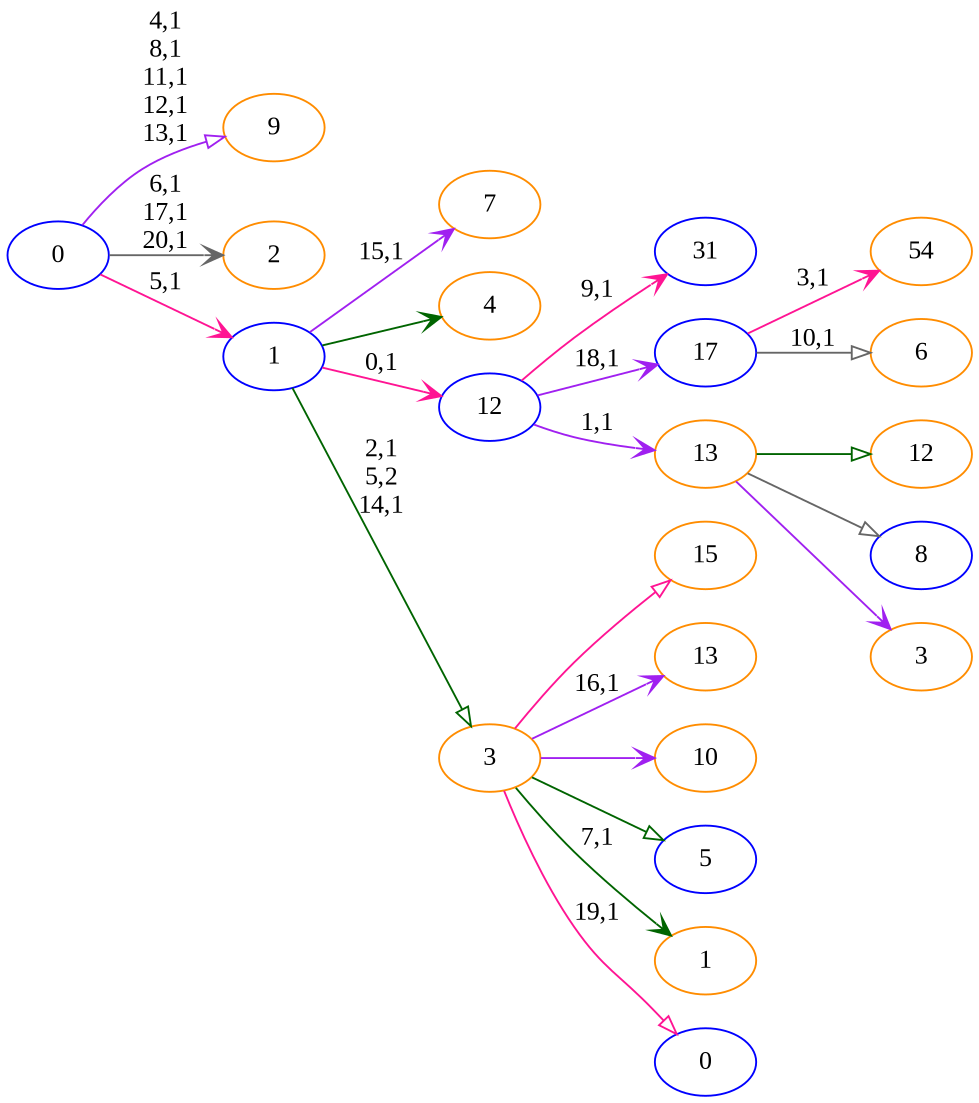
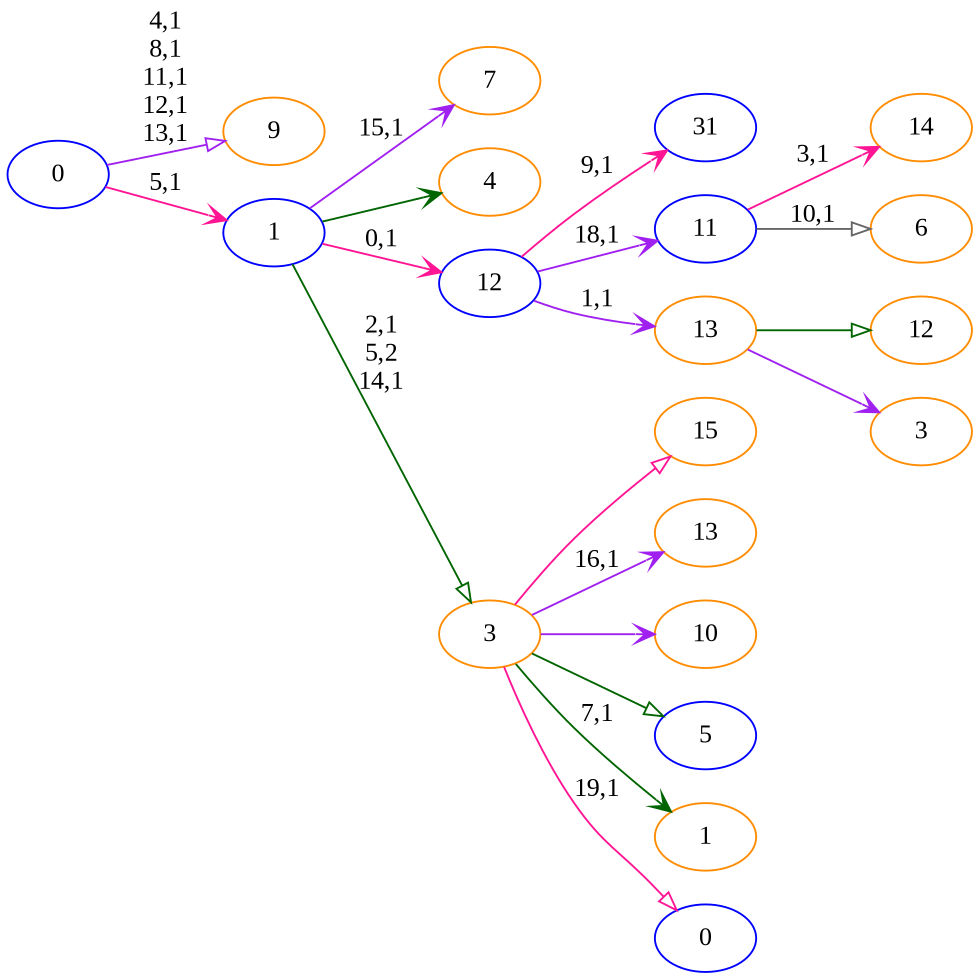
  digraph {
    fontname="Liberation Serif"
    rankdir=LR
    node [color=darkorange fontname="Liberation Serif"]
    edge [arrowhead=vee color=purple fontname="Liberation Serif"]
    n1 [label=15]
-   n2 [label=54]
+   n2 [label=14]
    n3 [label=13]
    n4 [label=12]
    n5 [color=blue label=31]
    n6 [label=10]
    n7 [label=9]
-   n8 [color=blue label=8]
    n9 [label=7]
    n10 [label=6]
-   17 [color=blue]
+   17 [color=blue label=11]
    n12 [color=blue label=5]
    n13 [label=4]
    n14 [label=3]
    13
    12 [color=blue]
-   n17 [label=2]
    n18 [label=1]
    n19 [color=blue label=0]
    3
    1 [color=blue]
    0 [color=blue]
    17 -> n2 [color=deeppink label="3,1"]
    17 -> n10 [arrowhead=onormal color=gray40 label="10,1"]
    13 -> n4 [arrowhead=onormal color=darkgreen]
-   13 -> n8 [arrowhead=onormal color=gray40]
    13 -> n14
    12 -> n5 [color=deeppink label="9,1"]
    12 -> 17 [label="18,1"]
    12 -> 13 [label="1,1"]
    3 -> n1 [arrowhead=onormal color=deeppink]
    3 -> n3 [label="16,1"]
    3 -> n6
    3 -> n12 [arrowhead=onormal color=darkgreen]
    3 -> n18 [color=darkgreen label="7,1"]
    3 -> n19 [arrowhead=onormal color=deeppink label="19,1"]
    1 -> n9 [label="15,1"]
    1 -> n13 [color=darkgreen]
    1 -> 12 [color=deeppink label="0,1"]
    1 -> 3 [arrowhead=onormal color=darkgreen label="2,1\n5,2\n14,1"]
    0 -> n7 [arrowhead=onormal label="4,1\n8,1\n11,1\n12,1\n13,1"]
-   0 -> n17 [color=gray40 label="6,1\n17,1\n20,1"]
    0 -> 1 [color=deeppink label="5,1"]
  }
